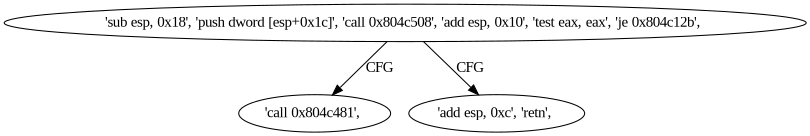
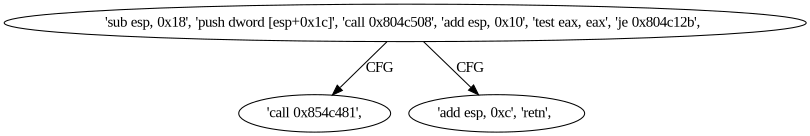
  digraph {
    fontname="Liberation Serif"
    node [fontname="Liberation Serif"]
    edge [fontname="Liberation Serif"]
    n1 [label="'sub esp, 0x18', 'push dword [esp+0x1c]', 'call 0x804c508', 'add esp, 0x10', 'test eax, eax', 'je 0x804c12b', "]
-   n2 [label="'call 0x804c481', "]
+   n2 [label="'call 0x854c481',"]
    n3 [label="'add esp, 0xc', 'retn', "]
    n1 -> n2 [label=CFG]
    n1 -> n3 [label=CFG]
  }
